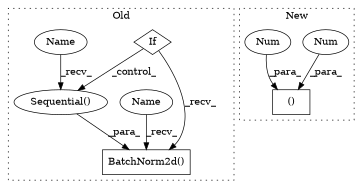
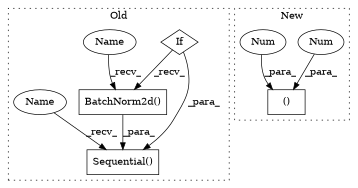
  digraph {
    node [a=75 l=3 shape=ellipse]
-   n1 [l="35,19" label="Sequential()" s="2284,2894"]
+   n1 [l="35,19" label="Sequential()" s="2284,2894" shape=box]
    n2 [a=96 label=If s=2002 shape=diamond]
    n3 [l="15,1" label="BatchNorm2d()" s="2416,2444" shape=box]
    n4 [a=87 l=2 label=Name s=2416]
    n5 [a=87 l=2 label=Name s=2284]
    n6 [a=54 l=5 label="()" s=3740 shape=box]
    n7 [a=76 label=Num s=3742]
    n8 [a=76 label=Num s=3737]
    subgraph cluster_1 {
      label=Old
      style=dotted
      n1
      n2
      n3
      n4
      n5
    }
    subgraph cluster_2 {
      label=New
      style=dotted
      n6
      n7
      n8
    }
-   n2 -> n1 [label=_control_]
+   n2 -> n1 [label=_para_]
    n2 -> n3 [label=_recv_]
-   n1 -> n3 [label=_para_]
+   n3 -> n1 [label=_para_]
    n4 -> n3 [label=_recv_]
    n5 -> n1 [label=_recv_]
    n7 -> n6 [label=_para_]
    n8 -> n6 [label=_para_]
  }
